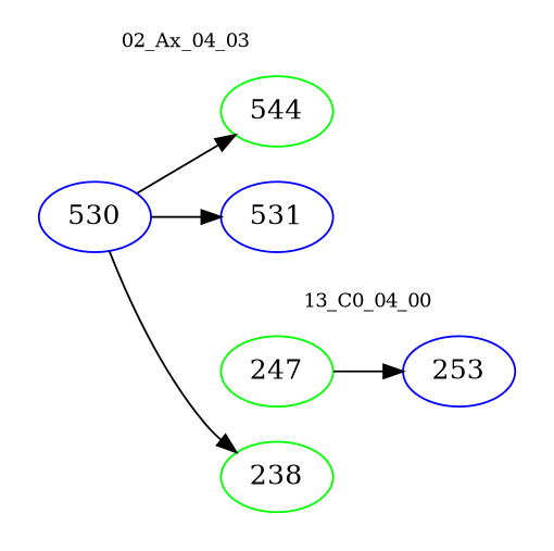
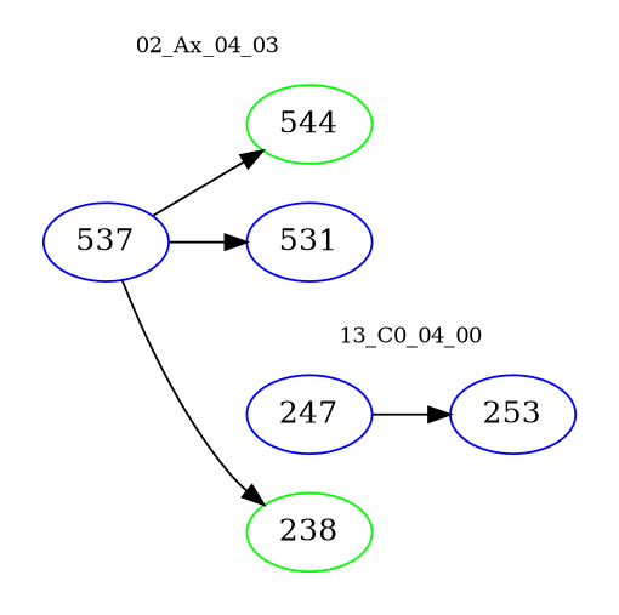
  digraph {
    rankdir=LR
    node [color=blue]
    edge [color=black]
-   n1 [label=530]
+   n1 [label=537]
    n2 [label=531]
    n3 [color=green label=544]
-   n4 [color=green label=247]
+   n4 [label=247]
    n5 [color=green label=238]
    n6 [label=253]
    subgraph cluster_1 {
      color=white
      fontsize=10
      label="02_Ax_04_03"
      n1
      n2
      n3
    }
    subgraph cluster_2 {
      color=white
      fontsize=10
      label="13_C0_04_00"
      n4
      n5
      n6
    }
    n1 -> n2
    n1 -> n3
    n1 -> n5
    n4 -> n6
  }
